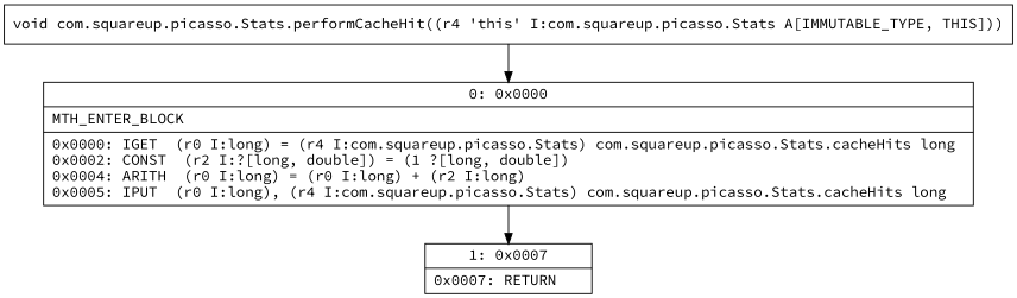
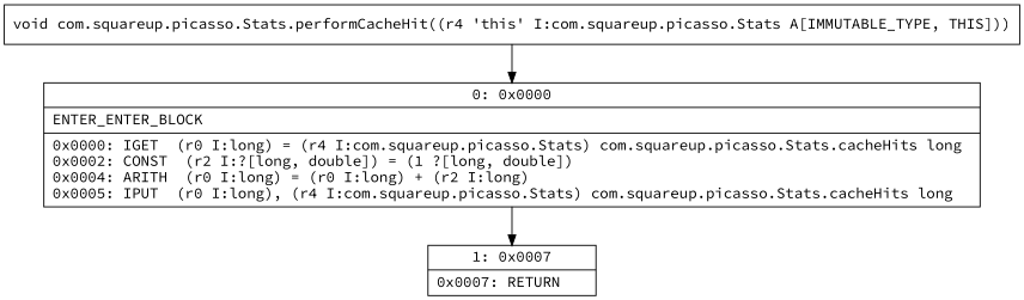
  digraph {
    fontname="Source Code Pro"
    node [shape=record fontname="Source Code Pro"]
    edge [fontname="Source Code Pro"]
-   n1 [label="{0\:\ 0x0000|MTH_ENTER_BLOCK\l|0x0000: IGET  (r0 I:long) = (r4 I:com.squareup.picasso.Stats) com.squareup.picasso.Stats.cacheHits long \l0x0002: CONST  (r2 I:?[long, double]) = (1 ?[long, double]) \l0x0004: ARITH  (r0 I:long) = (r0 I:long) + (r2 I:long) \l0x0005: IPUT  (r0 I:long), (r4 I:com.squareup.picasso.Stats) com.squareup.picasso.Stats.cacheHits long \l}"]
+   n1 [label="{0\:\ 0x0000|ENTER_ENTER_BLOCK\l|0x0000: IGET  (r0 I:long) = (r4 I:com.squareup.picasso.Stats) com.squareup.picasso.Stats.cacheHits long \l0x0002: CONST  (r2 I:?[long, double]) = (1 ?[long, double]) \l0x0004: ARITH  (r0 I:long) = (r0 I:long) + (r2 I:long) \l0x0005: IPUT  (r0 I:long), (r4 I:com.squareup.picasso.Stats) com.squareup.picasso.Stats.cacheHits long \l}"]
    n2 [label="{1\:\ 0x0007|0x0007: RETURN   \l}"]
    n3 [label="{void com.squareup.picasso.Stats.performCacheHit((r4 'this' I:com.squareup.picasso.Stats A[IMMUTABLE_TYPE, THIS])) }"]
    n1 -> n2
    n3 -> n1
  }
